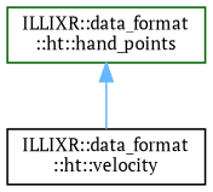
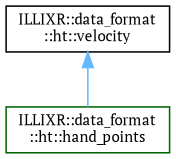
  digraph {
    rankdir=TB
    fontname="PT Serif"
    node [fillcolor=white fontname="PT Serif" fontsize=10 shape=box style=filled]
    n1 [color=darkgreen height=0.2 label="ILLIXR::data_format\l::ht::hand_points" width=0.4]
    n2 [color=black height=0.2 label="ILLIXR::data_format\l::ht::velocity" width=0.4]
-   n1 -> n2 [color=steelblue1 dir=back fontname="PT Serif" fontsize=10 labelfontname=Helvetica labelfontsize=10 style=solid]
+   n2 -> n1 [color=steelblue1 dir=back fontname="PT Serif" fontsize=10 labelfontname=Helvetica labelfontsize=10 style=solid]
  }
